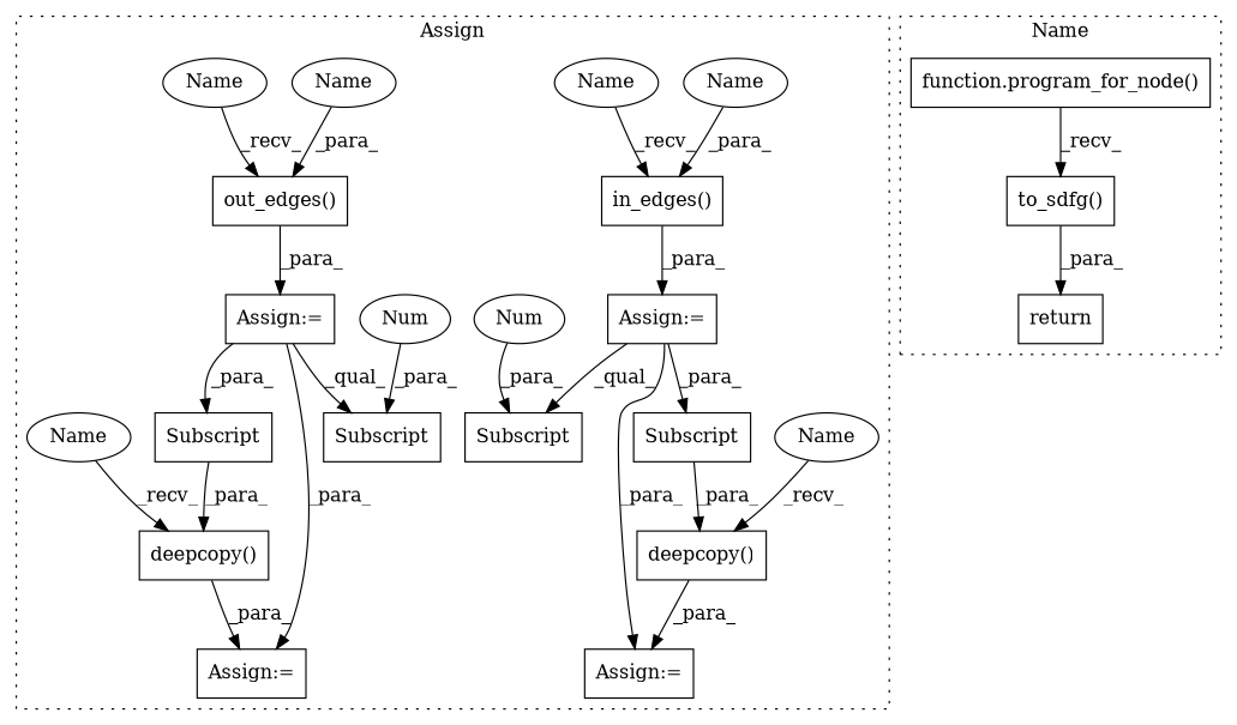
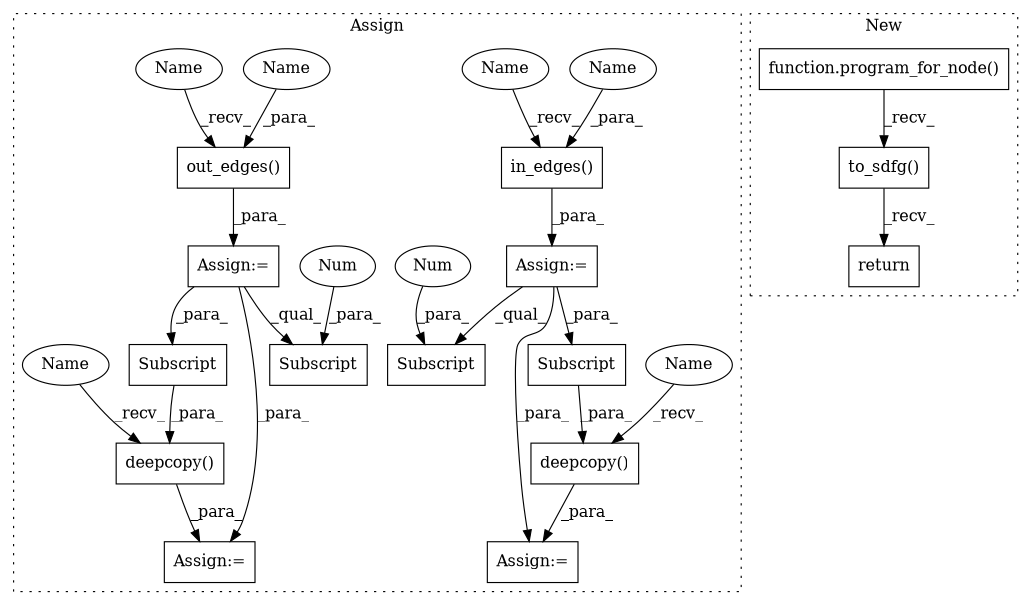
  digraph {
    node [a=75 l=3 shape=box]
    n1 [l="15,1" label="in_edges()" s="14245,14264"]
    n2 [a=63 l="11,0" label=Subscript s="14351,0"]
    n3 [l="16,1" label="out_edges()" s="14286,14306"]
    n4 [a=63 l="12,0" label=Subscript s="14483,0"]
    n5 [l="14,1" label="deepcopy()" s="14457,14506"]
    n6 [a=63 l="35,0" label=Subscript s="14471,0"]
    n7 [l="14,1" label="deepcopy()" s="14325,14373"]
    n8 [a=63 l="34,0" label=Subscript s="14339,0"]
    n9 [a=76 l=1 label=Num s=14493 shape=ellipse]
    n10 [a=76 l=1 label=Num s=14360 shape=ellipse]
    n11 [a=68 label="Assign:=" s=14322]
    n12 [a=68 label="Assign:=" s=14283]
    n13 [a=68 label="Assign:=" s=14242]
    n14 [a=68 label="Assign:=" s=14454]
    n15 [a=87 l=4 label=Name s=14302 shape=ellipse]
    n16 [a=87 l=4 label=Name s=14260 shape=ellipse]
    n17 [a=87 l=4 label=Name s=14325 shape=ellipse]
    n18 [a=87 l=4 label=Name s=14457 shape=ellipse]
    n19 [a=87 l=5 label=Name s=14245 shape=ellipse]
    n20 [a=87 l=5 label=Name s=14286 shape=ellipse]
    n21 [l=51 label="to_sdfg()" s=2973]
    n22 [l="17,1" label="function.program_for_node()" s="2973,3013"]
    n23 [a=93 l=7 label=return s=2966]
    subgraph cluster_1 {
      label=Assign
      style=dotted
      n1
      n2
      n3
      n4
      n5
      n6
      n7
      n8
      n9
      n10
      n11
      n12
      n13
      n14
      n15
      n16
      n17
      n18
      n19
      n20
    }
    subgraph cluster_2 {
-     label=Name
+     label=New
      style=dotted
      n21
      n22
      n23
    }
    n1 -> n13 [label=_para_]
    n3 -> n12 [label=_para_]
    n5 -> n14 [label=_para_]
    n6 -> n5 [label=_para_]
    n7 -> n11 [label=_para_]
    n8 -> n7 [label=_para_]
    n9 -> n4 [label=_para_]
    n10 -> n2 [label=_para_]
    n12 -> n4 [label=_qual_]
    n12 -> n6 [label=_para_]
    n12 -> n14 [label=_para_]
    n13 -> n2 [label=_qual_]
    n13 -> n8 [label=_para_]
    n13 -> n11 [label=_para_]
    n15 -> n3 [label=_para_]
    n16 -> n1 [label=_para_]
    n17 -> n7 [label=_recv_]
    n18 -> n5 [label=_recv_]
    n19 -> n1 [label=_recv_]
    n20 -> n3 [label=_recv_]
-   n21 -> n23 [label=_para_]
+   n21 -> n23 [label=_recv_]
    n22 -> n21 [label=_recv_]
  }
